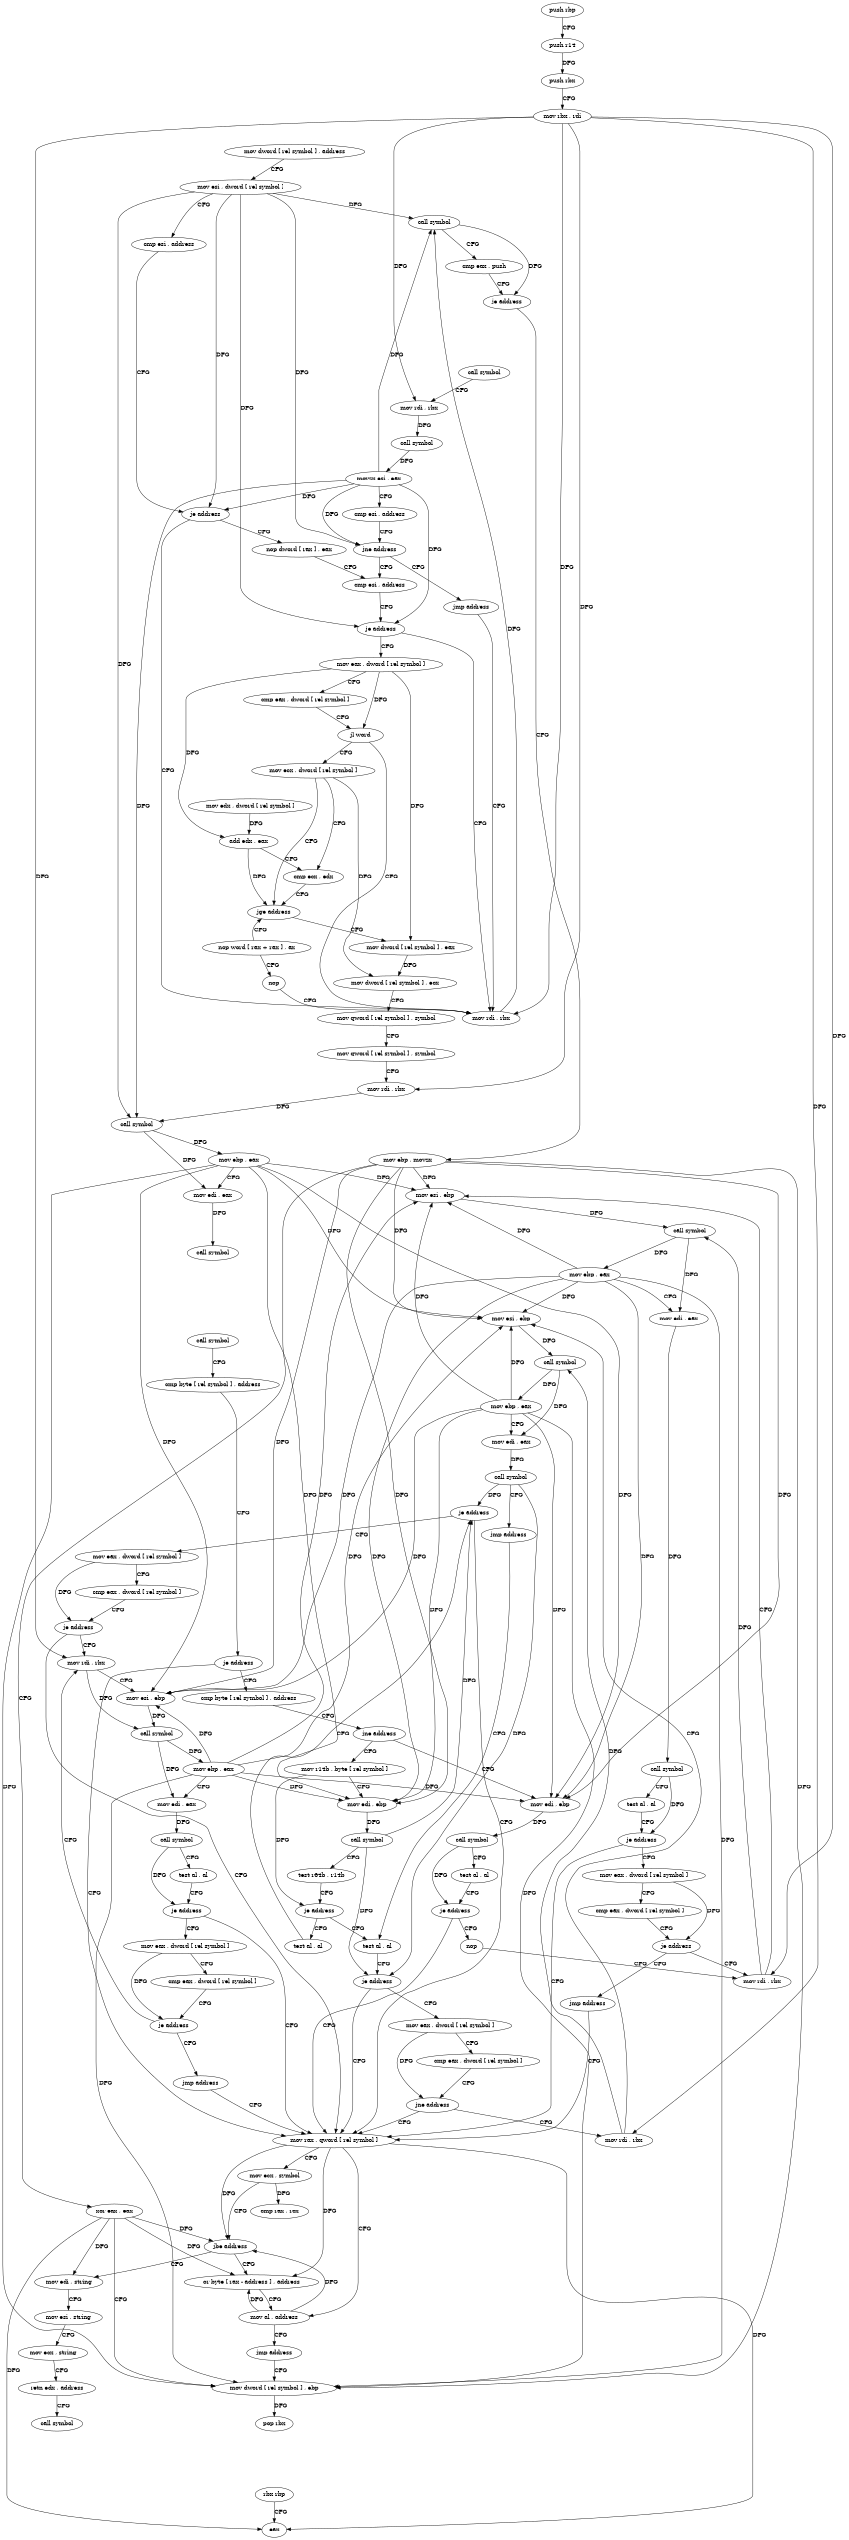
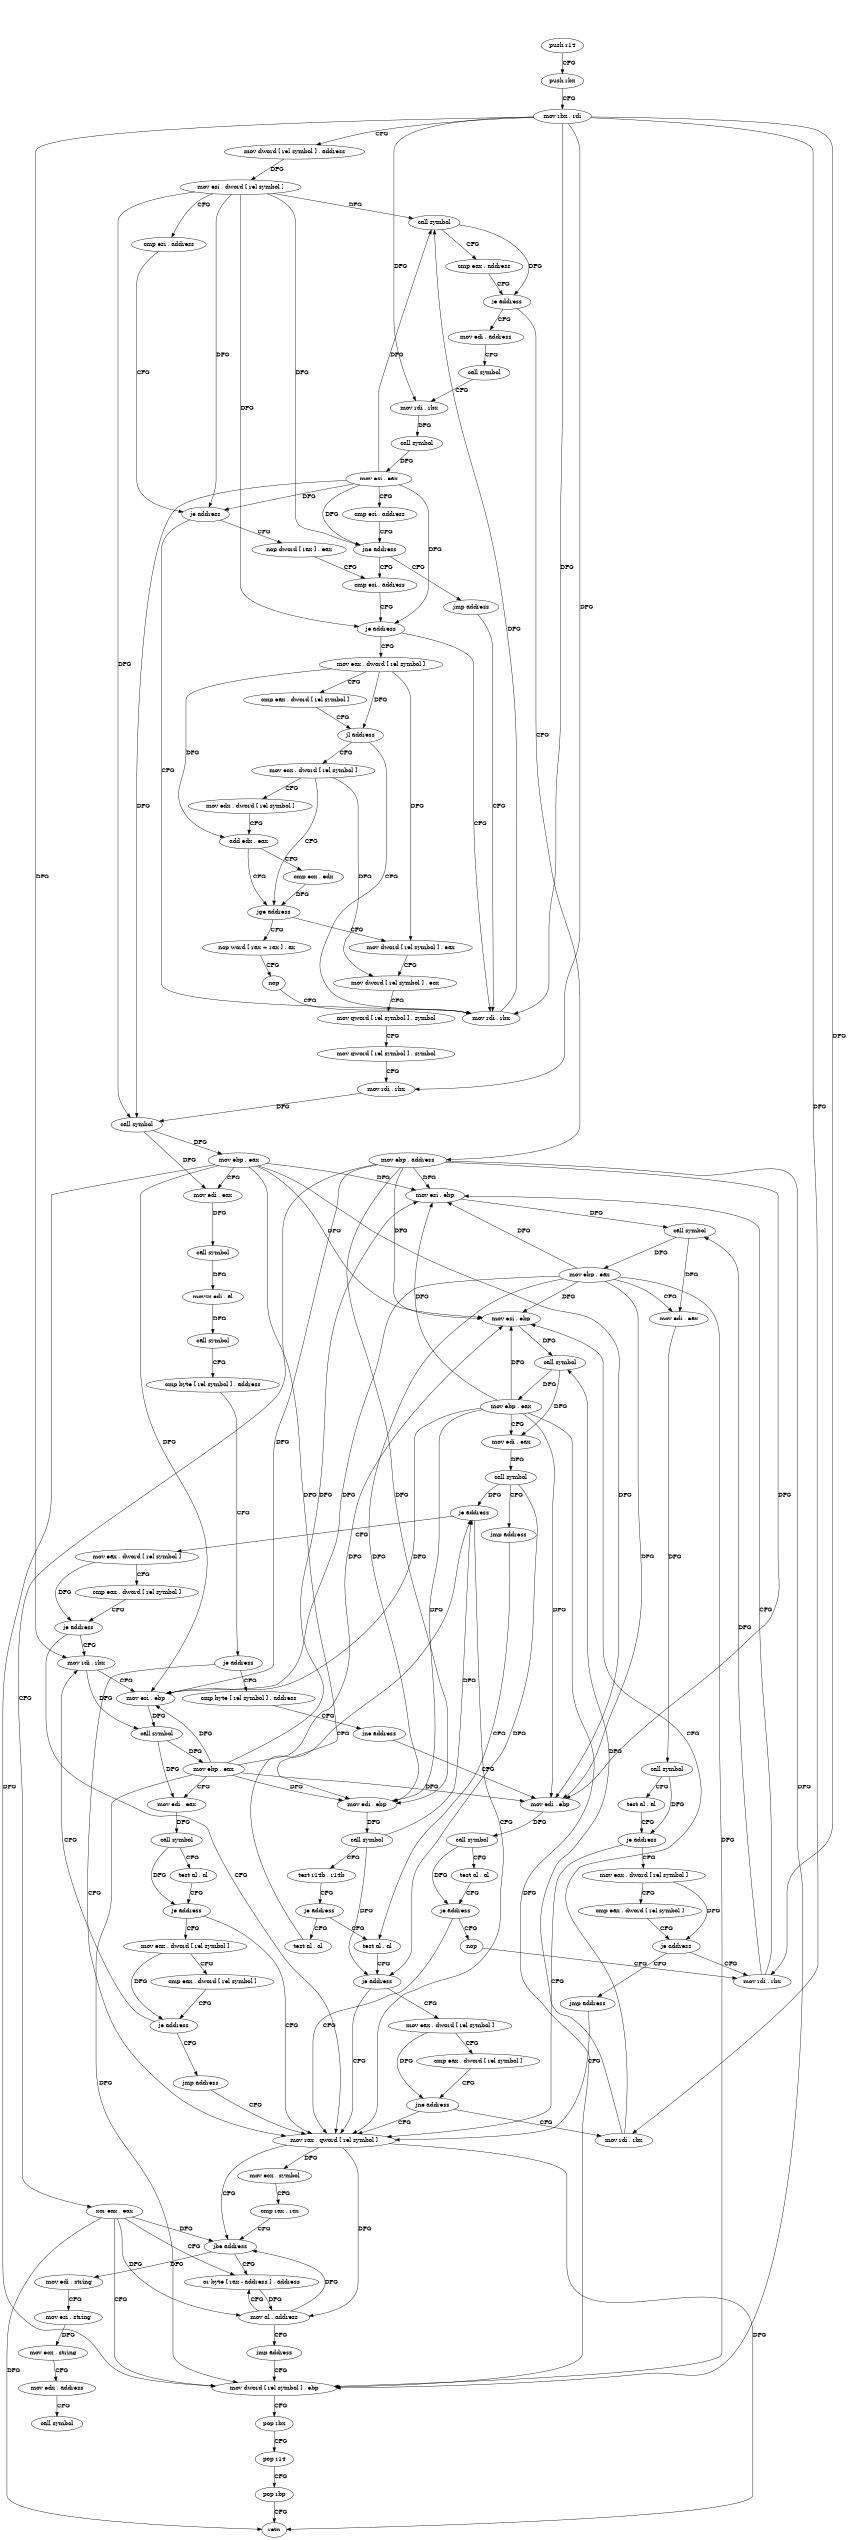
  digraph {
-   n1 [label="push rbp"]
    n2 [label="push r14"]
    n3 [label="push rbx"]
    n4 [label="mov rbx , rdi"]
    n5 [label="mov dword [ rel symbol ] , address"]
    n6 [label="mov rdi , rbx"]
    n7 [label="mov rdi , rbx"]
    n8 [label="mov rdi , rbx"]
    n9 [label="mov rdi , rbx"]
    n10 [label="mov rdi , rbx"]
    n11 [label="mov rdi , rbx"]
    n12 [label="mov esi , dword [ rel symbol ]"]
    n13 [label="call symbol"]
    n14 [label="call symbol"]
    n15 [label="call symbol"]
    n16 [label="mov esi , ebp"]
    n17 [label="call symbol"]
    n18 [label="mov esi , ebp"]
    n19 [label="call symbol"]
    n20 [label="mov esi , ebp"]
    n21 [label="call symbol"]
    n22 [label="cmp esi , address"]
    n23 [label="je address"]
    n24 [label="jne address"]
    n25 [label="je address"]
    n26 [label="nop dword [ rax ] , eax"]
-   n27 [label="cmp eax , push"]
+   n27 [label="cmp eax , address"]
    n28 [label="je address"]
    n29 [label="cmp esi , address"]
    n30 [label="jmp address"]
    n31 [label="mov eax , dword [ rel symbol ]"]
    n32 [label="mov ebp , eax"]
    n33 [label="mov edi , eax"]
-   n34 [label="mov ebp , movzx"]
+   n34 [label="mov ebp , address"]
+   n35 [label="mov edi , address"]
    n36 [label="xor eax , eax"]
    n37 [label="mov dword [ rel symbol ] , ebp"]
    n38 [label="mov edi , ebp"]
    n39 [label="mov edi , ebp"]
    n40 [label="call symbol"]
    n41 [label="jbe address"]
    n42 [label="or byte [ rax - address ] , address"]
    n43 [label="mov al , address"]
-   n44 [label=eax]
+   n44 [label=retn]
    n45 [label="pop rbx"]
    n46 [label="call symbol"]
    n47 [label="call symbol"]
    n48 [label="mov edi , string"]
    n49 [label="jmp address"]
-   n51 [label="movzx esi , eax"]
+   n50 [label="pop r14"]
+   n51 [label="mov esi , eax"]
    n52 [label="cmp esi , address"]
    n53 [label="cmp eax , dword [ rel symbol ]"]
-   n54 [label="jl word"]
+   n54 [label="jl address"]
    n55 [label="add edx , eax"]
    n56 [label="mov dword [ rel symbol ] , eax"]
    n57 [label="mov ecx , dword [ rel symbol ]"]
    n58 [label="jge address"]
    n59 [label="cmp ecx , edx"]
    n60 [label="mov dword [ rel symbol ] , ecx"]
    n61 [label="mov edx , dword [ rel symbol ]"]
    n62 [label="nop word [ rax + rax ] , ax"]
    n63 [label="mov qword [ rel symbol ] , symbol"]
    n64 [label=nop]
    n65 [label="mov qword [ rel symbol ] , symbol"]
    n66 [label="call symbol"]
+   n67 [label="movzx edi , al"]
    n68 [label="call symbol"]
    n69 [label="cmp byte [ rel symbol ] , address"]
    n70 [label="je address"]
    n71 [label="cmp byte [ rel symbol ] , address"]
    n72 [label="mov rax , qword [ rel symbol ]"]
    n73 [label="jne address"]
    n74 [label="mov ecx , symbol"]
-   n75 [label="mov r14b , byte [ rel symbol ]"]
    n76 [label="cmp rax , rcx"]
    n77 [label="je address"]
    n78 [label="test al , al"]
    n79 [label="test al , al"]
    n80 [label="test al , al"]
    n81 [label="je address"]
    n82 [label="mov esi , string"]
    n83 [label="mov ecx , string"]
-   n84 [label="test r64b , r14b"]
+   n84 [label="test r14b , r14b"]
    n85 [label="je address"]
    n86 [label="je address"]
    n87 [label="mov eax , dword [ rel symbol ]"]
    n88 [label="mov eax , dword [ rel symbol ]"]
    n89 [label=nop]
-   n90 [label="retn edx , address"]
+   n90 [label="mov edx , address"]
    n91 [label="call symbol"]
    n92 [label="cmp eax , dword [ rel symbol ]"]
    n93 [label="jne address"]
    n94 [label="cmp eax , dword [ rel symbol ]"]
    n95 [label="je address"]
    n96 [label="mov ebp , eax"]
    n97 [label="mov edi , eax"]
-   n98 [label="rbx rbp"]
+   n98 [label="pop rbp"]
    n99 [label="mov ebp , eax"]
    n100 [label="mov edi , eax"]
    n101 [label="mov ebp , eax"]
    n102 [label="mov edi , eax"]
    n103 [label="mov eax , dword [ rel symbol ]"]
    n104 [label="cmp eax , dword [ rel symbol ]"]
    n105 [label="je address"]
    n106 [label="jmp address"]
    n107 [label="call symbol"]
    n108 [label="jmp address"]
    n109 [label="call symbol"]
    n110 [label="test al , al"]
    n111 [label="je address"]
    n112 [label="mov eax , dword [ rel symbol ]"]
    n113 [label="cmp eax , dword [ rel symbol ]"]
    n114 [label="je address"]
    n115 [label="jmp address"]
    n116 [label="call symbol"]
    n117 [label="test al , al"]
    n118 [label="je address"]
-   n1 -> n2 [label=CFG]
-   n2 -> n3 [label=DFG]
+   n2 -> n3 [label=CFG]
    n3 -> n4 [label=CFG]
+   n4 -> n5 [label=CFG]
    n4 -> n6 [label=DFG]
    n4 -> n7 [label=DFG]
    n4 -> n8 [label=DFG]
    n4 -> n9 [label=DFG]
    n4 -> n10 [label=DFG]
    n4 -> n11 [label=DFG]
-   n5 -> n12 [label=CFG]
+   n5 -> n12 [label=DFG]
    n6 -> n13 [label=DFG]
    n7 -> n14 [label=DFG]
    n8 -> n15 [label=DFG]
    n9 -> n16 [label=CFG]
    n9 -> n17 [label=DFG]
    n10 -> n18 [label=CFG]
    n10 -> n19 [label=DFG]
    n11 -> n20 [label=CFG]
    n11 -> n21 [label=DFG]
    n12 -> n13 [label=DFG]
    n12 -> n15 [label=DFG]
    n12 -> n22 [label=CFG]
    n12 -> n23 [label=DFG]
    n12 -> n24 [label=DFG]
    n12 -> n25 [label=DFG]
    n13 -> n27 [label=CFG]
    n13 -> n28 [label=DFG]
    n14 -> n51 [label=DFG]
    n15 -> n32 [label=DFG]
    n15 -> n33 [label=DFG]
    n16 -> n17 [label=DFG]
    n17 -> n96 [label=DFG]
    n17 -> n97 [label=DFG]
    n18 -> n19 [label=DFG]
    n19 -> n99 [label=DFG]
    n19 -> n100 [label=DFG]
    n20 -> n21 [label=DFG]
    n21 -> n101 [label=DFG]
    n21 -> n102 [label=DFG]
    n22 -> n23 [label=CFG]
    n23 -> n6 [label=CFG]
    n23 -> n26 [label=CFG]
    n24 -> n29 [label=CFG]
    n24 -> n30 [label=CFG]
    n25 -> n6 [label=CFG]
    n25 -> n31 [label=CFG]
    n26 -> n29 [label=CFG]
    n27 -> n28 [label=CFG]
    n28 -> n34 [label=CFG]
+   n28 -> n35 [label=CFG]
    n29 -> n25 [label=CFG]
    n30 -> n6 [label=CFG]
    n31 -> n53 [label=CFG]
    n31 -> n54 [label=DFG]
    n31 -> n55 [label=DFG]
    n31 -> n56 [label=DFG]
    n32 -> n16 [label=DFG]
    n32 -> n18 [label=DFG]
    n32 -> n20 [label=DFG]
    n32 -> n33 [label=CFG]
    n32 -> n37 [label=DFG]
    n32 -> n38 [label=DFG]
    n32 -> n39 [label=DFG]
    n33 -> n66 [label=DFG]
    n34 -> n16 [label=DFG]
    n34 -> n18 [label=DFG]
    n34 -> n20 [label=DFG]
    n34 -> n36 [label=CFG]
    n34 -> n37 [label=DFG]
    n34 -> n38 [label=DFG]
    n34 -> n39 [label=DFG]
+   n35 -> n40 [label=CFG]
    n36 -> n37 [label=CFG]
    n36 -> n41 [label=DFG]
-   n36 -> n42 [label=DFG]
-   n36 -> n48 [label=DFG]
+   n36 -> n42 [label=CFG]
+   n36 -> n43 [label=DFG]
    n36 -> n44 [label=DFG]
-   n37 -> n45 [label=DFG]
+   n37 -> n45 [label=CFG]
    n38 -> n46 [label=DFG]
    n39 -> n47 [label=DFG]
    n40 -> n7 [label=CFG]
    n41 -> n42 [label=CFG]
-   n41 -> n48 [label=CFG]
-   n42 -> n43 [label=CFG]
+   n41 -> n48 [label=DFG]
+   n42 -> n43 [label=DFG]
    n43 -> n41 [label=DFG]
-   n43 -> n42 [label=DFG]
+   n43 -> n42 [label=CFG]
    n43 -> n49 [label=CFG]
+   n45 -> n50 [label=CFG]
    n46 -> n80 [label=CFG]
    n46 -> n81 [label=DFG]
    n47 -> n84 [label=CFG]
    n47 -> n85 [label=DFG]
    n47 -> n86 [label=DFG]
    n48 -> n82 [label=CFG]
    n49 -> n37 [label=CFG]
+   n50 -> n98 [label=CFG]
    n51 -> n13 [label=DFG]
    n51 -> n15 [label=DFG]
    n51 -> n23 [label=DFG]
    n51 -> n24 [label=DFG]
    n51 -> n25 [label=DFG]
    n51 -> n52 [label=CFG]
    n52 -> n24 [label=CFG]
    n53 -> n54 [label=CFG]
    n54 -> n6 [label=CFG]
    n54 -> n57 [label=CFG]
-   n55 -> n58 [label=DFG]
+   n55 -> n58 [label=CFG]
    n55 -> n59 [label=CFG]
-   n56 -> n60 [label=DFG]
+   n56 -> n60 [label=CFG]
    n57 -> n58 [label=CFG]
    n57 -> n60 [label=DFG]
-   n57 -> n59 [label=CFG]
+   n57 -> n61 [label=CFG]
    n58 -> n56 [label=CFG]
-   n62 -> n58 [label=CFG]
-   n59 -> n58 [label=CFG]
+   n58 -> n62 [label=CFG]
+   n59 -> n58 [label=DFG]
    n60 -> n63 [label=CFG]
-   n61 -> n55 [label=DFG]
+   n61 -> n55 [label=CFG]
    n62 -> n64 [label=CFG]
    n63 -> n65 [label=CFG]
    n64 -> n6 [label=CFG]
    n65 -> n8 [label=CFG]
+   n66 -> n67 [label=DFG]
+   n67 -> n68 [label=DFG]
    n68 -> n69 [label=CFG]
    n69 -> n70 [label=CFG]
    n70 -> n71 [label=CFG]
    n70 -> n72 [label=CFG]
    n71 -> n73 [label=CFG]
-   n72 -> n41 [label=DFG]
-   n72 -> n42 [label=DFG]
-   n72 -> n43 [label=CFG]
+   n72 -> n41 [label=CFG]
+   n72 -> n43 [label=DFG]
    n72 -> n44 [label=DFG]
-   n72 -> n74 [label=CFG]
+   n72 -> n74 [label=DFG]
    n73 -> n38 [label=CFG]
-   n73 -> n75 [label=CFG]
-   n74 -> n76 [label=DFG]
-   n75 -> n39 [label=CFG]
-   n75 -> n77 [label=DFG]
-   n74 -> n41 [label=CFG]
+   n74 -> n76 [label=CFG]
+   n76 -> n41 [label=CFG]
    n77 -> n78 [label=CFG]
    n77 -> n79 [label=CFG]
    n78 -> n85 [label=CFG]
    n79 -> n86 [label=CFG]
    n80 -> n81 [label=CFG]
    n81 -> n72 [label=CFG]
    n81 -> n89 [label=CFG]
-   n82 -> n83 [label=CFG]
+   n82 -> n83 [label=DFG]
    n83 -> n90 [label=CFG]
    n84 -> n77 [label=CFG]
    n85 -> n72 [label=CFG]
    n85 -> n87 [label=CFG]
    n86 -> n72 [label=CFG]
    n86 -> n88 [label=CFG]
    n87 -> n92 [label=CFG]
    n87 -> n93 [label=DFG]
    n88 -> n94 [label=CFG]
    n88 -> n95 [label=DFG]
    n89 -> n9 [label=CFG]
    n90 -> n91 [label=CFG]
    n92 -> n93 [label=CFG]
    n93 -> n10 [label=CFG]
    n93 -> n72 [label=CFG]
    n94 -> n95 [label=CFG]
    n95 -> n11 [label=CFG]
    n95 -> n72 [label=CFG]
    n96 -> n16 [label=DFG]
    n96 -> n18 [label=DFG]
    n96 -> n20 [label=DFG]
    n96 -> n37 [label=DFG]
    n96 -> n38 [label=DFG]
    n96 -> n39 [label=DFG]
    n96 -> n97 [label=CFG]
    n97 -> n116 [label=DFG]
    n98 -> n44 [label=CFG]
    n99 -> n16 [label=DFG]
    n99 -> n18 [label=DFG]
    n99 -> n20 [label=DFG]
    n99 -> n37 [label=DFG]
    n99 -> n38 [label=DFG]
    n99 -> n39 [label=DFG]
    n99 -> n100 [label=CFG]
    n100 -> n107 [label=DFG]
    n101 -> n16 [label=DFG]
    n101 -> n18 [label=DFG]
    n101 -> n20 [label=DFG]
    n101 -> n37 [label=DFG]
    n101 -> n38 [label=DFG]
    n101 -> n39 [label=DFG]
    n101 -> n102 [label=CFG]
    n102 -> n109 [label=DFG]
    n103 -> n104 [label=CFG]
    n103 -> n105 [label=DFG]
    n104 -> n105 [label=CFG]
    n105 -> n9 [label=CFG]
    n105 -> n106 [label=CFG]
    n106 -> n72 [label=CFG]
    n107 -> n85 [label=DFG]
    n107 -> n86 [label=DFG]
    n107 -> n108 [label=CFG]
    n108 -> n78 [label=CFG]
    n109 -> n110 [label=CFG]
    n109 -> n111 [label=DFG]
    n110 -> n111 [label=CFG]
    n111 -> n72 [label=CFG]
    n111 -> n112 [label=CFG]
    n112 -> n113 [label=CFG]
    n112 -> n114 [label=DFG]
    n113 -> n114 [label=CFG]
    n114 -> n11 [label=CFG]
    n114 -> n115 [label=CFG]
    n115 -> n72 [label=CFG]
    n116 -> n117 [label=CFG]
    n116 -> n118 [label=DFG]
    n117 -> n118 [label=CFG]
    n118 -> n72 [label=CFG]
    n118 -> n103 [label=CFG]
  }
